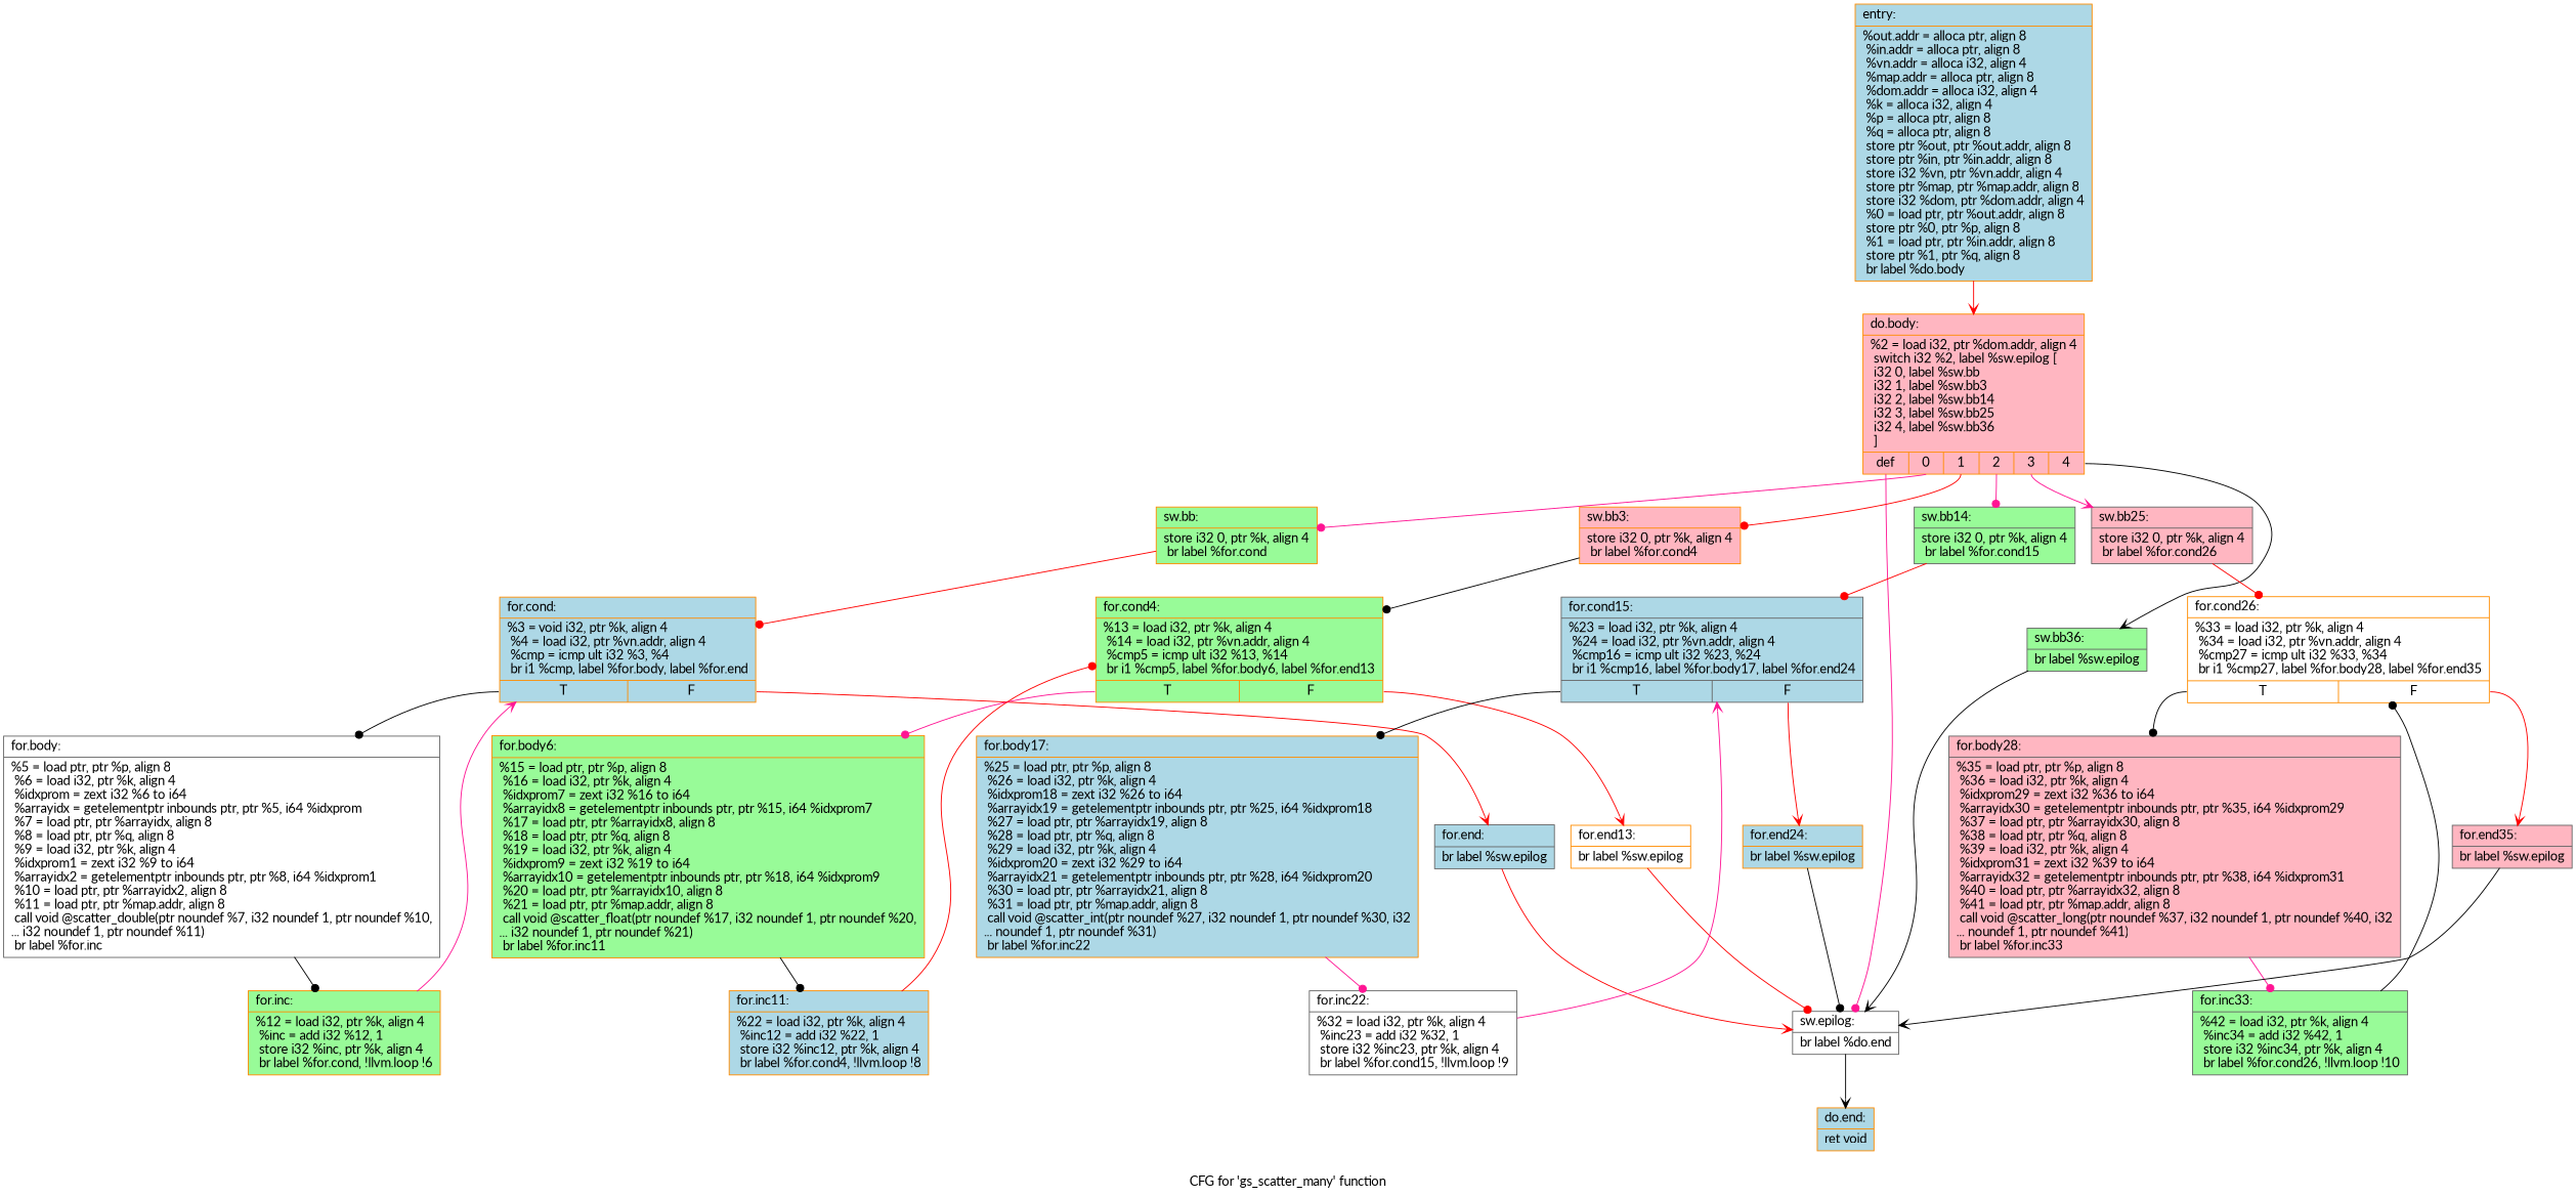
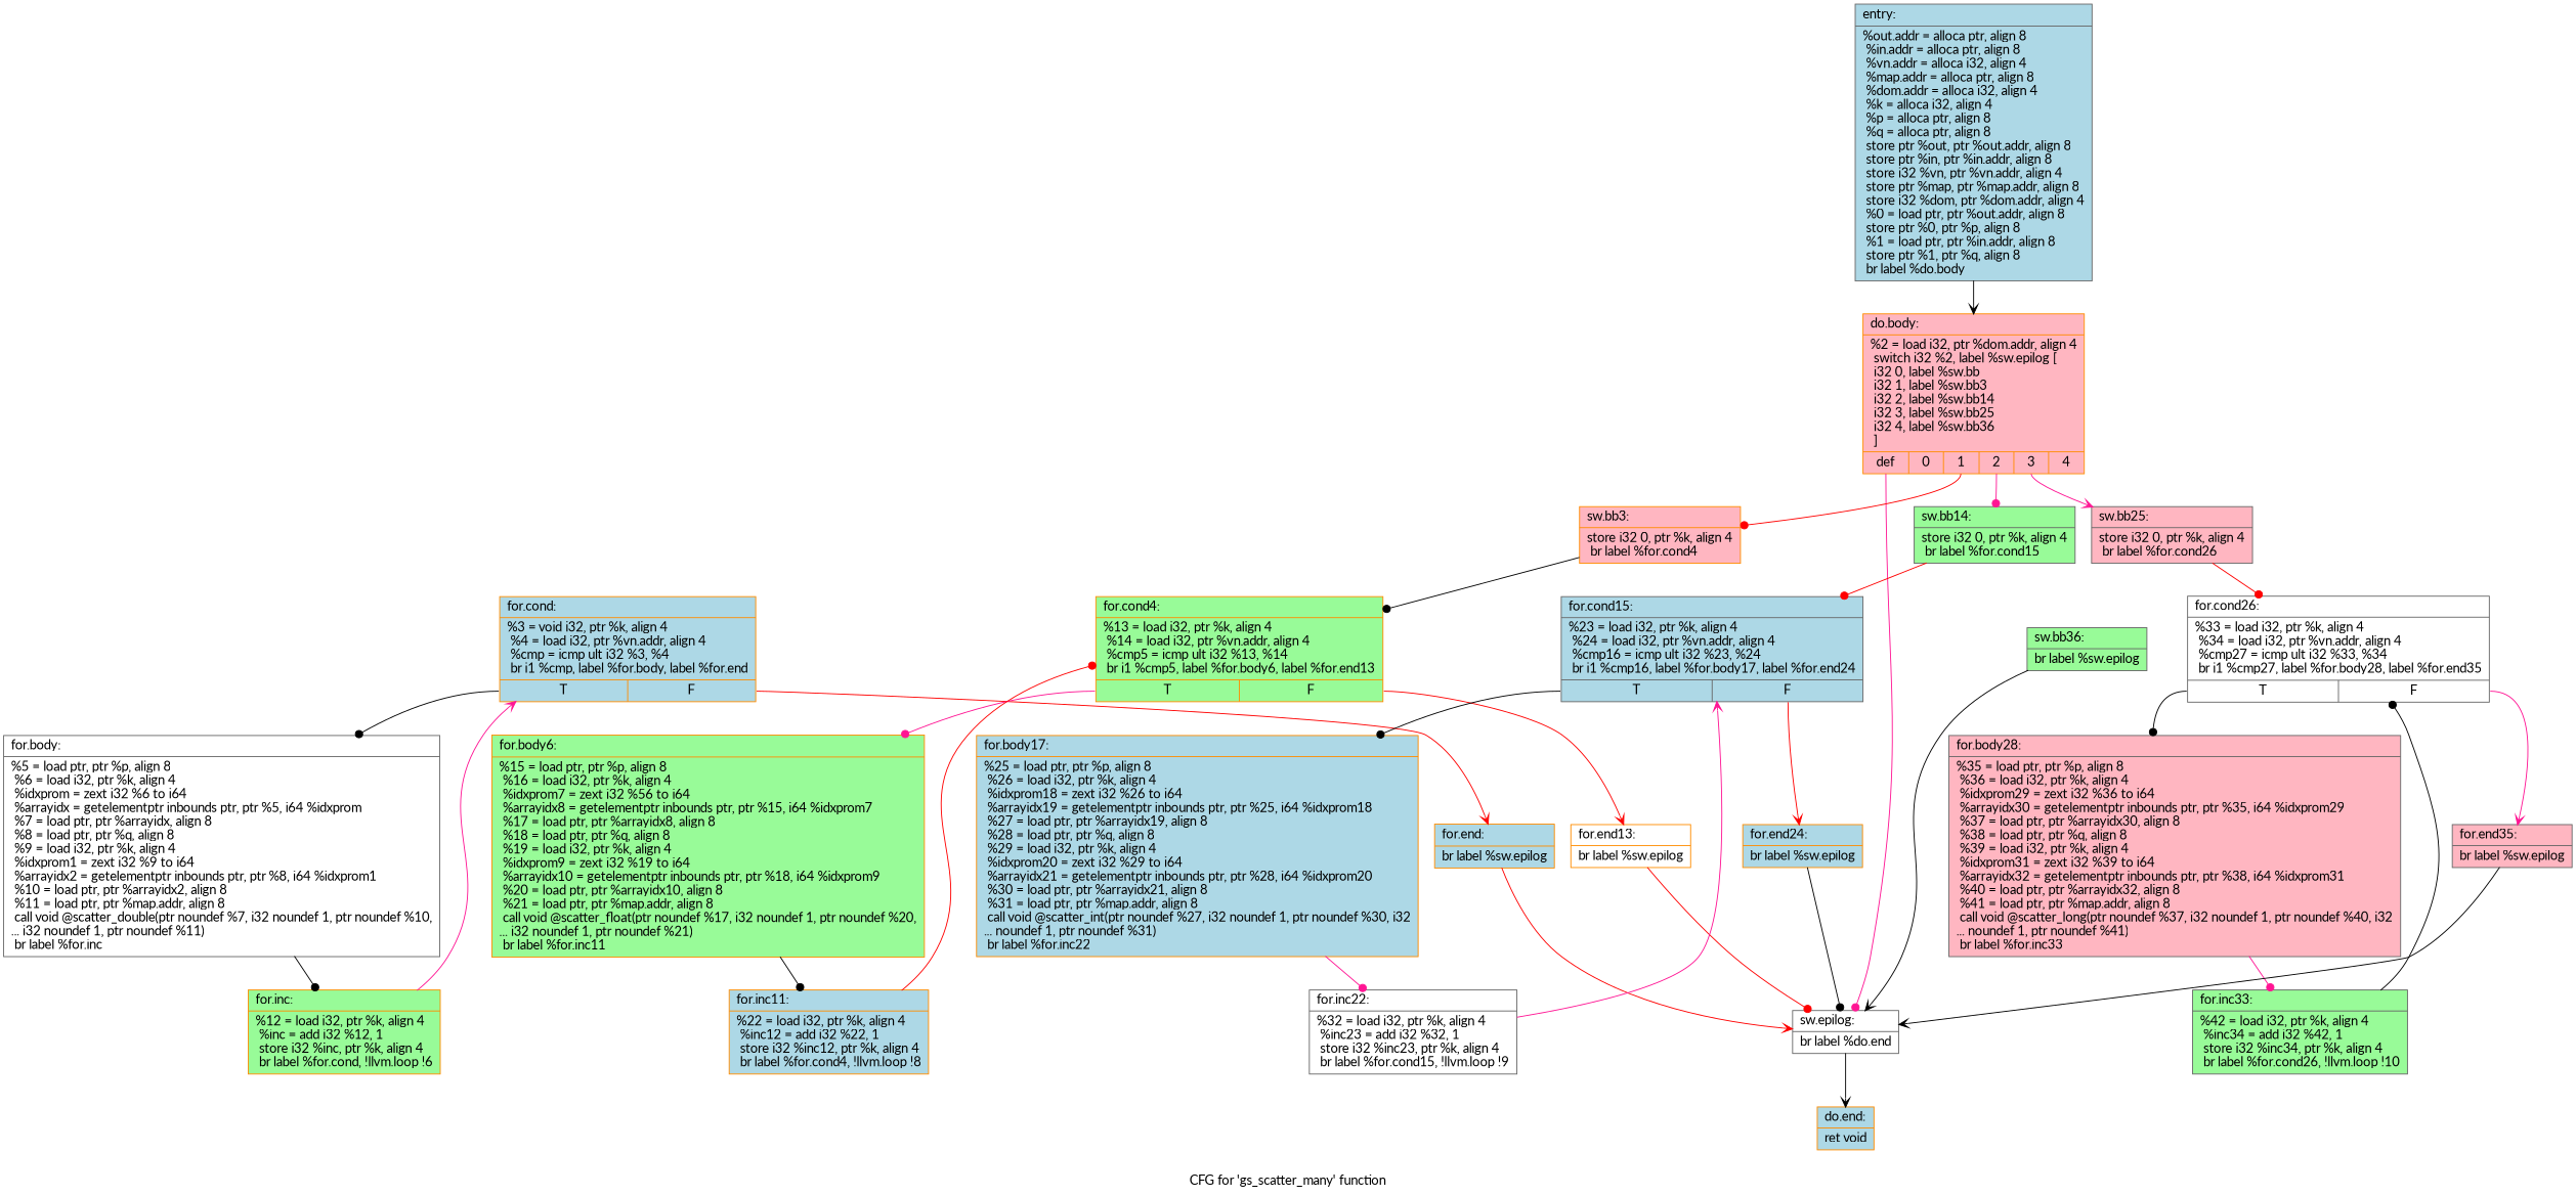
  digraph {
    fontname=Lato
    label="CFG for 'gs_scatter_many' function"
    node [color=darkorange fillcolor=lightblue fontname=Lato shape=record style=filled]
    edge [arrowhead=dot color=black fontname=Lato]
-   n1 [label="{entry:\l|  %out.addr = alloca ptr, align 8\l  %in.addr = alloca ptr, align 8\l  %vn.addr = alloca i32, align 4\l  %map.addr = alloca ptr, align 8\l  %dom.addr = alloca i32, align 4\l  %k = alloca i32, align 4\l  %p = alloca ptr, align 8\l  %q = alloca ptr, align 8\l  store ptr %out, ptr %out.addr, align 8\l  store ptr %in, ptr %in.addr, align 8\l  store i32 %vn, ptr %vn.addr, align 4\l  store ptr %map, ptr %map.addr, align 8\l  store i32 %dom, ptr %dom.addr, align 4\l  %0 = load ptr, ptr %out.addr, align 8\l  store ptr %0, ptr %p, align 8\l  %1 = load ptr, ptr %in.addr, align 8\l  store ptr %1, ptr %q, align 8\l  br label %do.body\l}"]
+   n1 [color=gray40 label="{entry:\l|  %out.addr = alloca ptr, align 8\l  %in.addr = alloca ptr, align 8\l  %vn.addr = alloca i32, align 4\l  %map.addr = alloca ptr, align 8\l  %dom.addr = alloca i32, align 4\l  %k = alloca i32, align 4\l  %p = alloca ptr, align 8\l  %q = alloca ptr, align 8\l  store ptr %out, ptr %out.addr, align 8\l  store ptr %in, ptr %in.addr, align 8\l  store i32 %vn, ptr %vn.addr, align 4\l  store ptr %map, ptr %map.addr, align 8\l  store i32 %dom, ptr %dom.addr, align 4\l  %0 = load ptr, ptr %out.addr, align 8\l  store ptr %0, ptr %p, align 8\l  %1 = load ptr, ptr %in.addr, align 8\l  store ptr %1, ptr %q, align 8\l  br label %do.body\l}"]
    n2 [fillcolor=lightpink label="{do.body:\l|  %2 = load i32, ptr %dom.addr, align 4\l  switch i32 %2, label %sw.epilog [\l    i32 0, label %sw.bb\l    i32 1, label %sw.bb3\l    i32 2, label %sw.bb14\l    i32 3, label %sw.bb25\l    i32 4, label %sw.bb36\l  ]\l|{<s0>def|<s1>0|<s2>1|<s3>2|<s4>3|<s5>4}}"]
    n3 [color=gray40 fillcolor=white label="{sw.epilog:\l|  br label %do.end\l}"]
-   n4 [fillcolor=palegreen label="{sw.bb:\l|  store i32 0, ptr %k, align 4\l  br label %for.cond\l}"]
    n5 [fillcolor=lightpink label="{sw.bb3:\l|  store i32 0, ptr %k, align 4\l  br label %for.cond4\l}"]
    n6 [color=gray40 fillcolor=palegreen label="{sw.bb14:\l|  store i32 0, ptr %k, align 4\l  br label %for.cond15\l}"]
    n7 [color=gray40 fillcolor=lightpink label="{sw.bb25:\l|  store i32 0, ptr %k, align 4\l  br label %for.cond26\l}"]
    n8 [color=gray40 fillcolor=palegreen label="{sw.bb36:\l|  br label %sw.epilog\l}"]
    n9 [label="{do.end:\l|  ret void\l}"]
    n10 [label="{for.cond:\l|  %3 = void i32, ptr %k, align 4\l  %4 = load i32, ptr %vn.addr, align 4\l  %cmp = icmp ult i32 %3, %4\l  br i1 %cmp, label %for.body, label %for.end\l|{<s0>T|<s1>F}}"]
    n11 [fillcolor=palegreen label="{for.cond4:\l|  %13 = load i32, ptr %k, align 4\l  %14 = load i32, ptr %vn.addr, align 4\l  %cmp5 = icmp ult i32 %13, %14\l  br i1 %cmp5, label %for.body6, label %for.end13\l|{<s0>T|<s1>F}}"]
    n12 [color=gray40 label="{for.cond15:\l|  %23 = load i32, ptr %k, align 4\l  %24 = load i32, ptr %vn.addr, align 4\l  %cmp16 = icmp ult i32 %23, %24\l  br i1 %cmp16, label %for.body17, label %for.end24\l|{<s0>T|<s1>F}}"]
-   n13 [fillcolor=white label="{for.cond26:\l|  %33 = load i32, ptr %k, align 4\l  %34 = load i32, ptr %vn.addr, align 4\l  %cmp27 = icmp ult i32 %33, %34\l  br i1 %cmp27, label %for.body28, label %for.end35\l|{<s0>T|<s1>F}}"]
+   n13 [color=gray40 fillcolor=white label="{for.cond26:\l|  %33 = load i32, ptr %k, align 4\l  %34 = load i32, ptr %vn.addr, align 4\l  %cmp27 = icmp ult i32 %33, %34\l  br i1 %cmp27, label %for.body28, label %for.end35\l|{<s0>T|<s1>F}}"]
    n14 [color=gray40 fillcolor=white label="{for.body:\l|  %5 = load ptr, ptr %p, align 8\l  %6 = load i32, ptr %k, align 4\l  %idxprom = zext i32 %6 to i64\l  %arrayidx = getelementptr inbounds ptr, ptr %5, i64 %idxprom\l  %7 = load ptr, ptr %arrayidx, align 8\l  %8 = load ptr, ptr %q, align 8\l  %9 = load i32, ptr %k, align 4\l  %idxprom1 = zext i32 %9 to i64\l  %arrayidx2 = getelementptr inbounds ptr, ptr %8, i64 %idxprom1\l  %10 = load ptr, ptr %arrayidx2, align 8\l  %11 = load ptr, ptr %map.addr, align 8\l  call void @scatter_double(ptr noundef %7, i32 noundef 1, ptr noundef %10,\l... i32 noundef 1, ptr noundef %11)\l  br label %for.inc\l}"]
-   n15 [color=gray40 label="{for.end:\l|  br label %sw.epilog\l}"]
-   n16 [fillcolor=palegreen label="{for.body6:\l|  %15 = load ptr, ptr %p, align 8\l  %16 = load i32, ptr %k, align 4\l  %idxprom7 = zext i32 %16 to i64\l  %arrayidx8 = getelementptr inbounds ptr, ptr %15, i64 %idxprom7\l  %17 = load ptr, ptr %arrayidx8, align 8\l  %18 = load ptr, ptr %q, align 8\l  %19 = load i32, ptr %k, align 4\l  %idxprom9 = zext i32 %19 to i64\l  %arrayidx10 = getelementptr inbounds ptr, ptr %18, i64 %idxprom9\l  %20 = load ptr, ptr %arrayidx10, align 8\l  %21 = load ptr, ptr %map.addr, align 8\l  call void @scatter_float(ptr noundef %17, i32 noundef 1, ptr noundef %20,\l... i32 noundef 1, ptr noundef %21)\l  br label %for.inc11\l}"]
+   n15 [label="{for.end:\l|  br label %sw.epilog\l}"]
+   n16 [fillcolor=palegreen label="{for.body6:\l|  %15 = load ptr, ptr %p, align 8\l  %16 = load i32, ptr %k, align 4\l  %idxprom7 = zext i32 %56 to i64\l  %arrayidx8 = getelementptr inbounds ptr, ptr %15, i64 %idxprom7\l  %17 = load ptr, ptr %arrayidx8, align 8\l  %18 = load ptr, ptr %q, align 8\l  %19 = load i32, ptr %k, align 4\l  %idxprom9 = zext i32 %19 to i64\l  %arrayidx10 = getelementptr inbounds ptr, ptr %18, i64 %idxprom9\l  %20 = load ptr, ptr %arrayidx10, align 8\l  %21 = load ptr, ptr %map.addr, align 8\l  call void @scatter_float(ptr noundef %17, i32 noundef 1, ptr noundef %20,\l... i32 noundef 1, ptr noundef %21)\l  br label %for.inc11\l}"]
    n17 [fillcolor=white label="{for.end13:\l|  br label %sw.epilog\l}"]
    n18 [label="{for.body17:\l|  %25 = load ptr, ptr %p, align 8\l  %26 = load i32, ptr %k, align 4\l  %idxprom18 = zext i32 %26 to i64\l  %arrayidx19 = getelementptr inbounds ptr, ptr %25, i64 %idxprom18\l  %27 = load ptr, ptr %arrayidx19, align 8\l  %28 = load ptr, ptr %q, align 8\l  %29 = load i32, ptr %k, align 4\l  %idxprom20 = zext i32 %29 to i64\l  %arrayidx21 = getelementptr inbounds ptr, ptr %28, i64 %idxprom20\l  %30 = load ptr, ptr %arrayidx21, align 8\l  %31 = load ptr, ptr %map.addr, align 8\l  call void @scatter_int(ptr noundef %27, i32 noundef 1, ptr noundef %30, i32\l... noundef 1, ptr noundef %31)\l  br label %for.inc22\l}"]
    n19 [label="{for.end24:\l|  br label %sw.epilog\l}"]
    n20 [color=gray40 fillcolor=lightpink label="{for.body28:\l|  %35 = load ptr, ptr %p, align 8\l  %36 = load i32, ptr %k, align 4\l  %idxprom29 = zext i32 %36 to i64\l  %arrayidx30 = getelementptr inbounds ptr, ptr %35, i64 %idxprom29\l  %37 = load ptr, ptr %arrayidx30, align 8\l  %38 = load ptr, ptr %q, align 8\l  %39 = load i32, ptr %k, align 4\l  %idxprom31 = zext i32 %39 to i64\l  %arrayidx32 = getelementptr inbounds ptr, ptr %38, i64 %idxprom31\l  %40 = load ptr, ptr %arrayidx32, align 8\l  %41 = load ptr, ptr %map.addr, align 8\l  call void @scatter_long(ptr noundef %37, i32 noundef 1, ptr noundef %40, i32\l... noundef 1, ptr noundef %41)\l  br label %for.inc33\l}"]
    n21 [color=gray40 fillcolor=lightpink label="{for.end35:\l|  br label %sw.epilog\l}"]
    n22 [fillcolor=palegreen label="{for.inc:\l|  %12 = load i32, ptr %k, align 4\l  %inc = add i32 %12, 1\l  store i32 %inc, ptr %k, align 4\l  br label %for.cond, !llvm.loop !6\l}"]
    n23 [label="{for.inc11:\l|  %22 = load i32, ptr %k, align 4\l  %inc12 = add i32 %22, 1\l  store i32 %inc12, ptr %k, align 4\l  br label %for.cond4, !llvm.loop !8\l}"]
    n24 [color=gray40 fillcolor=white label="{for.inc22:\l|  %32 = load i32, ptr %k, align 4\l  %inc23 = add i32 %32, 1\l  store i32 %inc23, ptr %k, align 4\l  br label %for.cond15, !llvm.loop !9\l}"]
    n25 [color=gray40 fillcolor=palegreen label="{for.inc33:\l|  %42 = load i32, ptr %k, align 4\l  %inc34 = add i32 %42, 1\l  store i32 %inc34, ptr %k, align 4\l  br label %for.cond26, !llvm.loop !10\l}"]
-   n1 -> n2 [arrowhead=vee color=red]
+   n1 -> n2 [arrowhead=vee]
    n2 -> n3 [color=deeppink tailport=s0]
-   n2 -> n4 [color=deeppink tailport=s1]
    n2 -> n5 [color=red tailport=s2]
    n2 -> n6 [color=deeppink tailport=s3]
    n2 -> n7 [arrowhead=vee color=deeppink tailport=s4]
-   n2 -> n8 [arrowhead=vee tailport=s5]
    n3 -> n9 [arrowhead=vee]
-   n4 -> n10 [color=red]
    n5 -> n11
    n6 -> n12 [color=red]
    n7 -> n13 [color=red]
    n8 -> n3 [arrowhead=vee]
    n10 -> n14 [tailport=s0]
    n10 -> n15 [arrowhead=vee color=red tailport=s1]
    n11 -> n16 [color=deeppink tailport=s0]
    n11 -> n17 [arrowhead=vee color=red tailport=s1]
    n12 -> n18 [tailport=s0]
    n12 -> n19 [arrowhead=vee color=red tailport=s1]
    n13 -> n20 [tailport=s0]
-   n13 -> n21 [arrowhead=vee color=red tailport=s1]
+   n13 -> n21 [arrowhead=vee color=deeppink tailport=s1]
    n14 -> n22
    n15 -> n3 [arrowhead=vee color=red]
    n16 -> n23
    n17 -> n3 [color=red]
    n18 -> n24 [color=deeppink]
    n19 -> n3
    n20 -> n25 [color=deeppink]
    n21 -> n3 [arrowhead=vee]
    n22 -> n10 [arrowhead=vee color=deeppink]
    n23 -> n11 [color=red]
    n24 -> n12 [arrowhead=vee color=deeppink]
    n25 -> n13
  }
